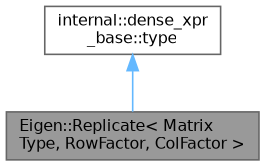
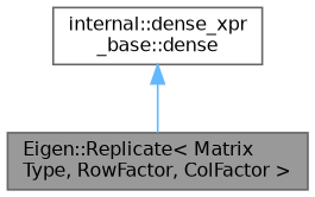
  digraph {
    node [color=gray40 fontname=Helvetica fontsize=10 shape=box style=filled]
    n1 [fillcolor=grey60 fontcolor=black height=0.2 label="Eigen::Replicate\< Matrix\lType, RowFactor, ColFactor \>" width=0.4]
-   n2 [fillcolor=white height=0.2 label="internal::dense_xpr\l_base::type" width=0.4]
+   n2 [fillcolor=white height=0.2 label="internal::dense_xpr\l_base::dense" width=0.4]
    n2 -> n1 [color=steelblue1 dir=back fontname=Helvetica fontsize=10 labelfontname=Helvetica labelfontsize=10 style=solid]
  }
